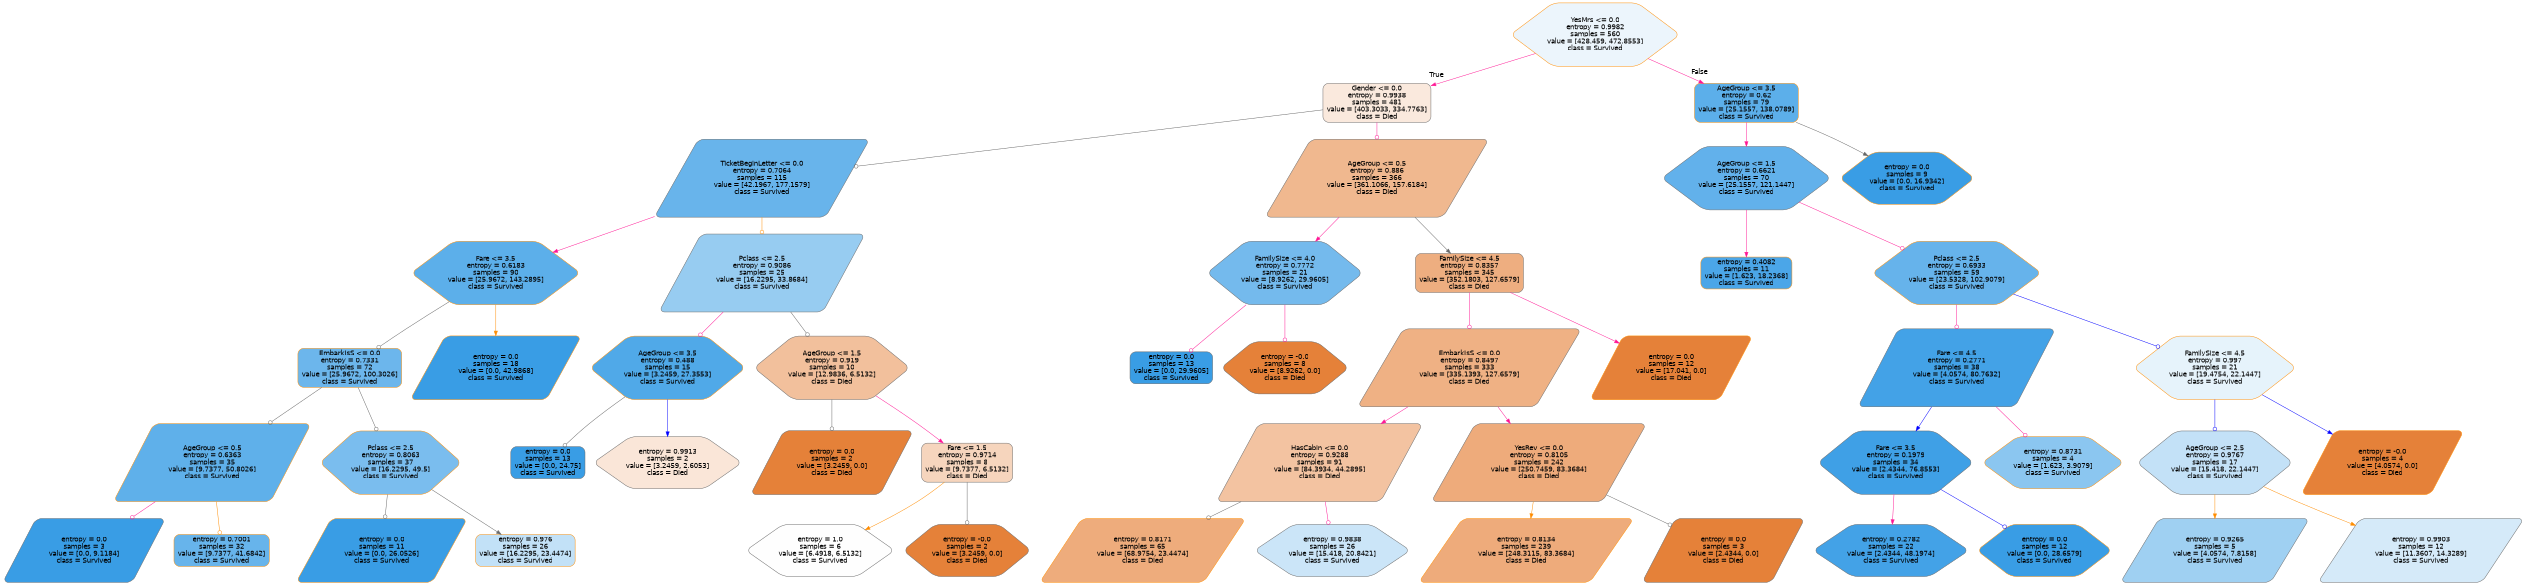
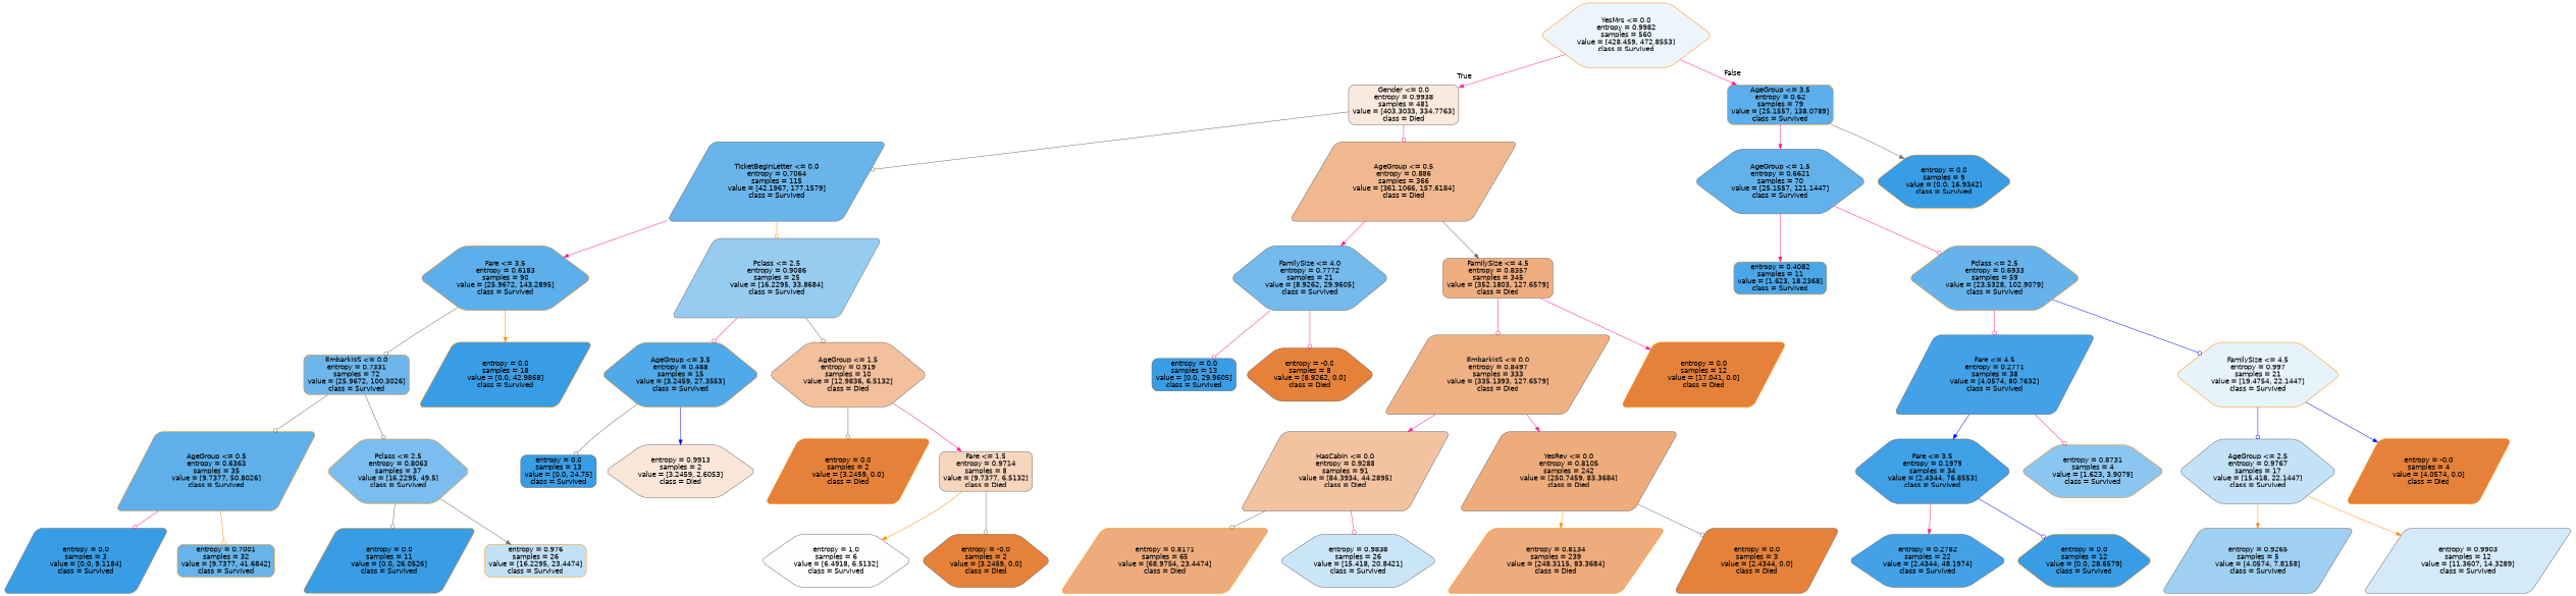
  digraph {
    node [color=gray40 fillcolor="#399de5ff" fontname=helvetica shape=hexagon style="filled, rounded"]
    edge [fontname=helvetica color=deeppink arrowhead=odot]
    n1 [color=darkorange fillcolor="#399de518" label="YesMrs <= 0.0\nentropy = 0.9982\nsamples = 560\nvalue = [428.459, 472.8553]\nclass = Survived"]
    n2 [fillcolor="#e581392b" label="Gender <= 0.0\nentropy = 0.9938\nsamples = 481\nvalue = [403.3033, 334.7763]\nclass = Died" shape=box]
    n3 [color=darkorange fillcolor="#399de5d1" label="AgeGroup <= 3.5\nentropy = 0.62\nsamples = 79\nvalue = [25.1557, 138.0789]\nclass = Survived" shape=box]
    n4 [fillcolor="#399de5c2" label="TicketBeginLetter <= 0.0\nentropy = 0.7064\nsamples = 115\nvalue = [42.1967, 177.1579]\nclass = Survived" shape=parallelogram]
    n5 [fillcolor="#e5813990" label="AgeGroup <= 0.5\nentropy = 0.886\nsamples = 366\nvalue = [361.1066, 157.6184]\nclass = Died" shape=parallelogram]
    n6 [color=darkorange fillcolor="#399de5d1" label="Fare <= 3.5\nentropy = 0.6183\nsamples = 90\nvalue = [25.9672, 143.2895]\nclass = Survived"]
    n7 [fillcolor="#399de585" label="Pclass <= 2.5\nentropy = 0.9086\nsamples = 25\nvalue = [16.2295, 33.8684]\nclass = Survived" shape=parallelogram]
    n8 [color=darkorange fillcolor="#399de5bd" label="EmbarkIsS <= 0.0\nentropy = 0.7331\nsamples = 72\nvalue = [25.9672, 100.3026]\nclass = Survived" shape=box]
    n9 [color=darkorange label="entropy = 0.0\nsamples = 18\nvalue = [0.0, 42.9868]\nclass = Survived" shape=parallelogram]
    n10 [color=darkorange fillcolor="#399de5ce" label="AgeGroup <= 0.5\nentropy = 0.6363\nsamples = 35\nvalue = [9.7377, 50.8026]\nclass = Survived" shape=parallelogram]
    n11 [color=darkorange fillcolor="#399de5ab" label="Pclass <= 2.5\nentropy = 0.8063\nsamples = 37\nvalue = [16.2295, 49.5]\nclass = Survived"]
    n12 [label="entropy = 0.0\nsamples = 3\nvalue = [0.0, 9.1184]\nclass = Survived" shape=parallelogram]
    n13 [color=darkorange fillcolor="#399de5c3" label="entropy = 0.7001\nsamples = 32\nvalue = [9.7377, 41.6842]\nclass = Survived" shape=box]
    n14 [color=darkorange label="entropy = 0.0\nsamples = 11\nvalue = [0.0, 26.0526]\nclass = Survived" shape=parallelogram]
    n15 [color=darkorange fillcolor="#399de54e" label="entropy = 0.976\nsamples = 26\nvalue = [16.2295, 23.4474]\nclass = Survived" shape=box]
    n16 [color=darkorange fillcolor="#399de5e1" label="AgeGroup <= 3.5\nentropy = 0.488\nsamples = 15\nvalue = [3.2459, 27.3553]\nclass = Survived"]
    n17 [fillcolor="#e581397f" label="AgeGroup <= 1.5\nentropy = 0.919\nsamples = 10\nvalue = [12.9836, 6.5132]\nclass = Died"]
    n18 [label="entropy = 0.0\nsamples = 13\nvalue = [0.0, 24.75]\nclass = Survived" shape=box]
    n19 [fillcolor="#e5813932" label="entropy = 0.9913\nsamples = 2\nvalue = [3.2459, 2.6053]\nclass = Died"]
-   n20 [fillcolor="#e58139ff" label="entropy = 0.0\nsamples = 2\nvalue = [3.2459, 0.0]\nclass = Died" shape=parallelogram]
+   n20 [color=darkorange fillcolor="#e58139ff" label="entropy = 0.0\nsamples = 2\nvalue = [3.2459, 0.0]\nclass = Died" shape=parallelogram]
    n21 [fillcolor="#e5813954" label="Fare <= 1.5\nentropy = 0.9714\nsamples = 8\nvalue = [9.7377, 6.5132]\nclass = Died" shape=box]
    n22 [fillcolor="#399de501" label="entropy = 1.0\nsamples = 6\nvalue = [6.4918, 6.5132]\nclass = Survived"]
    n23 [fillcolor="#e58139ff" label="entropy = -0.0\nsamples = 2\nvalue = [3.2459, 0.0]\nclass = Died"]
    n24 [fillcolor="#399de5b3" label="FamilySize <= 4.0\nentropy = 0.7772\nsamples = 21\nvalue = [8.9262, 29.9605]\nclass = Survived"]
    n25 [fillcolor="#e58139a3" label="FamilySize <= 4.5\nentropy = 0.8357\nsamples = 345\nvalue = [352.1803, 127.6579]\nclass = Died" shape=box]
    n26 [label="entropy = 0.0\nsamples = 13\nvalue = [0.0, 29.9605]\nclass = Survived" shape=box]
    n27 [fillcolor="#e58139ff" label="entropy = -0.0\nsamples = 8\nvalue = [8.9262, 0.0]\nclass = Died"]
    n28 [fillcolor="#e581399e" label="EmbarkIsS <= 0.0\nentropy = 0.8497\nsamples = 333\nvalue = [335.1393, 127.6579]\nclass = Died" shape=parallelogram]
    n29 [color=darkorange fillcolor="#e58139ff" label="entropy = 0.0\nsamples = 12\nvalue = [17.041, 0.0]\nclass = Died" shape=parallelogram]
    n30 [fillcolor="#e5813979" label="HasCabin <= 0.0\nentropy = 0.9288\nsamples = 91\nvalue = [84.3934, 44.2895]\nclass = Died" shape=parallelogram]
    n31 [fillcolor="#e58139aa" label="YesRev <= 0.0\nentropy = 0.8105\nsamples = 242\nvalue = [250.7459, 83.3684]\nclass = Died" shape=parallelogram]
    n32 [color=darkorange fillcolor="#e58139a8" label="entropy = 0.8171\nsamples = 65\nvalue = [68.9754, 23.4474]\nclass = Died" shape=parallelogram]
    n33 [fillcolor="#399de542" label="entropy = 0.9838\nsamples = 26\nvalue = [15.418, 20.8421]\nclass = Survived"]
    n34 [color=darkorange fillcolor="#e58139a9" label="entropy = 0.8134\nsamples = 239\nvalue = [248.3115, 83.3684]\nclass = Died" shape=parallelogram]
    n35 [fillcolor="#e58139ff" label="entropy = 0.0\nsamples = 3\nvalue = [2.4344, 0.0]\nclass = Died" shape=parallelogram]
    n36 [fillcolor="#399de5ca" label="AgeGroup <= 1.5\nentropy = 0.6621\nsamples = 70\nvalue = [25.1557, 121.1447]\nclass = Survived"]
    n37 [color=darkorange label="entropy = 0.0\nsamples = 9\nvalue = [0.0, 16.9342]\nclass = Survived"]
    n38 [color=darkorange fillcolor="#399de5e8" label="entropy = 0.4082\nsamples = 11\nvalue = [1.623, 18.2368]\nclass = Survived" shape=box]
    n39 [color=darkorange fillcolor="#399de5c5" label="Pclass <= 2.5\nentropy = 0.6933\nsamples = 59\nvalue = [23.5328, 102.9079]\nclass = Survived"]
    n40 [fillcolor="#399de5f2" label="Fare <= 4.5\nentropy = 0.2771\nsamples = 38\nvalue = [4.0574, 80.7632]\nclass = Survived" shape=parallelogram]
    n41 [color=darkorange fillcolor="#399de51f" label="FamilySize <= 4.5\nentropy = 0.997\nsamples = 21\nvalue = [19.4754, 22.1447]\nclass = Survived"]
    n42 [fillcolor="#399de5f7" label="Fare <= 3.5\nentropy = 0.1979\nsamples = 34\nvalue = [2.4344, 76.8553]\nclass = Survived"]
    n43 [color=darkorange fillcolor="#399de595" label="entropy = 0.8731\nsamples = 4\nvalue = [1.623, 3.9079]\nclass = Survived"]
    n44 [fillcolor="#399de5f2" label="entropy = 0.2782\nsamples = 22\nvalue = [2.4344, 48.1974]\nclass = Survived"]
    n45 [color=darkorange label="entropy = 0.0\nsamples = 12\nvalue = [0.0, 28.6579]\nclass = Survived"]
    n46 [fillcolor="#399de54d" label="AgeGroup <= 2.5\nentropy = 0.9767\nsamples = 17\nvalue = [15.418, 22.1447]\nclass = Survived"]
    n47 [color=darkorange fillcolor="#e58139ff" label="entropy = -0.0\nsamples = 4\nvalue = [4.0574, 0.0]\nclass = Died" shape=parallelogram]
    n48 [fillcolor="#399de57b" label="entropy = 0.9265\nsamples = 5\nvalue = [4.0574, 7.8158]\nclass = Survived" shape=parallelogram]
    n49 [fillcolor="#399de535" label="entropy = 0.9903\nsamples = 12\nvalue = [11.3607, 14.3289]\nclass = Survived" shape=parallelogram]
    n1 -> n2 [headlabel=True labelangle=45 labeldistance=2.5 arrowhead=normal]
    n1 -> n3 [headlabel=False labelangle=-45 labeldistance=2.5 arrowhead=normal]
    n2 -> n4 [color=gray40]
    n2 -> n5
    n3 -> n36 [arrowhead=normal]
    n3 -> n37 [color=gray40 arrowhead=normal]
    n4 -> n6 [arrowhead=normal]
    n4 -> n7 [color=darkorange]
    n5 -> n24 [arrowhead=normal]
    n5 -> n25 [color=gray40 arrowhead=normal]
    n6 -> n8 [color=gray40]
    n6 -> n9 [color=darkorange arrowhead=normal]
    n7 -> n16
    n7 -> n17 [color=gray40]
    n8 -> n10 [color=gray40]
    n8 -> n11 [color=gray40]
    n10 -> n12
    n10 -> n13 [color=darkorange]
    n11 -> n14 [color=gray40]
    n11 -> n15 [color=gray40 arrowhead=normal]
    n16 -> n18 [color=gray40]
    n16 -> n19 [color=blue arrowhead=normal]
    n17 -> n20 [color=gray40]
    n17 -> n21 [arrowhead=normal]
    n21 -> n22 [color=darkorange arrowhead=normal]
    n21 -> n23 [color=gray40]
    n24 -> n26
    n24 -> n27
    n25 -> n28
    n25 -> n29 [arrowhead=normal]
    n28 -> n30 [arrowhead=normal]
    n28 -> n31 [arrowhead=normal]
    n30 -> n32 [color=gray40]
    n30 -> n33
    n31 -> n34 [color=darkorange arrowhead=normal]
    n31 -> n35 [color=gray40]
    n36 -> n38 [arrowhead=normal]
    n36 -> n39
    n39 -> n40
    n39 -> n41 [color=blue]
    n40 -> n42 [color=blue arrowhead=normal]
    n40 -> n43
    n41 -> n46 [color=blue]
    n41 -> n47 [color=blue arrowhead=normal]
    n42 -> n44 [arrowhead=normal]
    n42 -> n45 [color=blue]
    n46 -> n48 [color=darkorange arrowhead=normal]
    n46 -> n49 [color=darkorange arrowhead=normal]
  }
